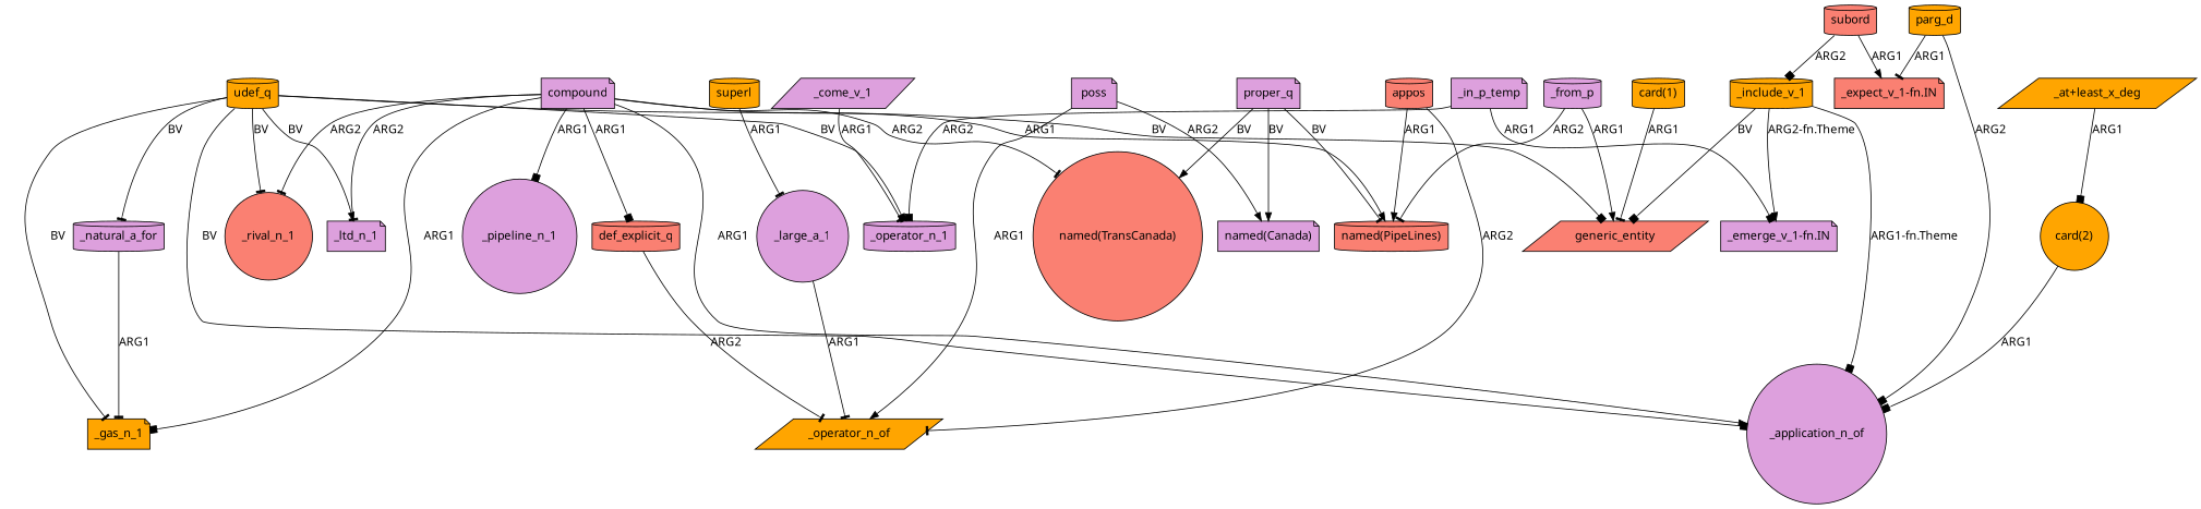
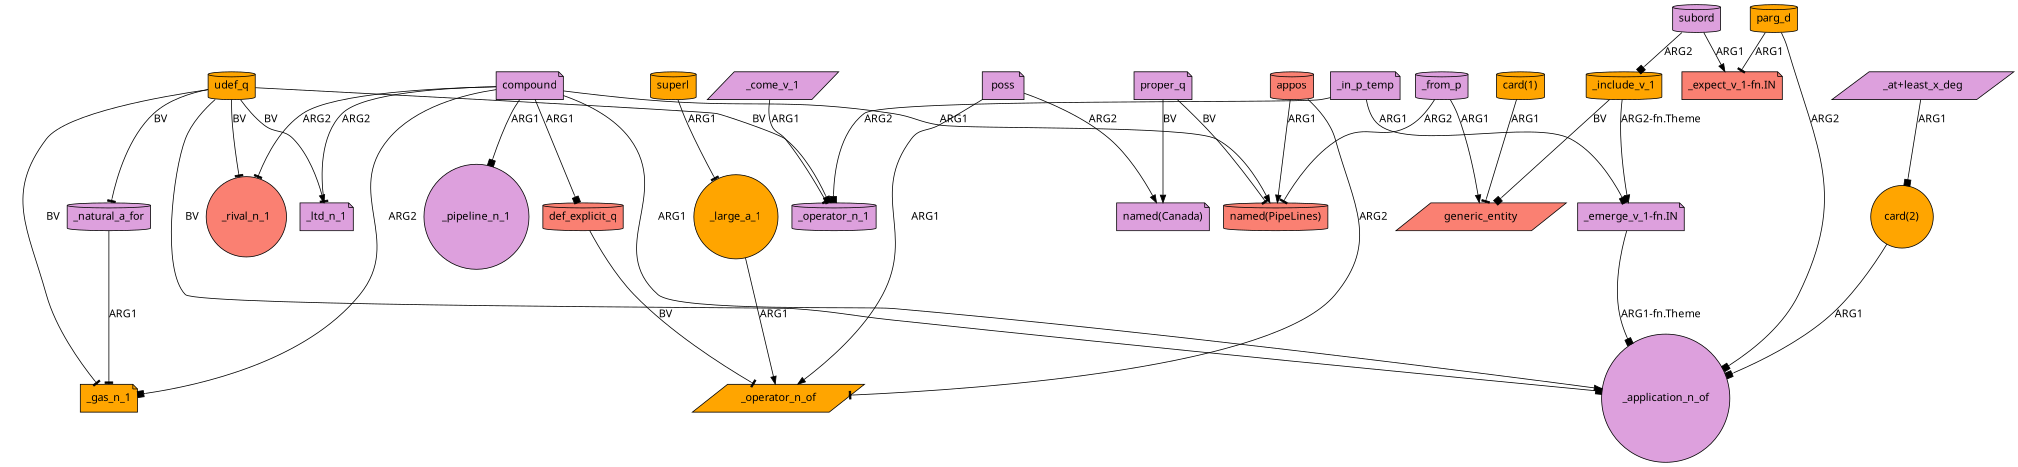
  digraph {
    fontname="Noto Sans"
    node [fillcolor=plum fontname="Noto Sans" shape=cylinder style=filled]
    edge [arrowhead=tee fontname="Noto Sans"]
    superl [fillcolor=orange]
-   _large_a_1 [shape=circle]
+   _large_a_1 [fillcolor=orange shape=circle]
    _operator_n_of [fillcolor=orange shape=parallelogram]
    "_expect_v_1-fn.IN" [fillcolor=salmon shape=note]
    "_emerge_v_1-fn.IN" [shape=note]
    _application_n_of [shape=circle]
    compound [shape=note]
    _pipeline_n_1 [shape=circle]
    "named(PipeLines)" [fillcolor=salmon]
-   "named(TransCanada)" [fillcolor=salmon shape=circle]
    _gas_n_1 [fillcolor=orange shape=note]
    _rival_n_1 [fillcolor=salmon shape=circle]
    _ltd_n_1 [shape=note]
    def_explicit_q [fillcolor=salmon]
    proper_q [shape=note]
    "named(Canada)" [shape=note]
    udef_q [fillcolor=orange]
    generic_entity [fillcolor=salmon shape=parallelogram]
    n19 [label=_operator_n_1]
    _natural_a_for
-   subord [fillcolor=salmon]
+   subord
    _include_v_1 [fillcolor=orange]
    _in_p_temp [shape=note]
    appos [fillcolor=salmon]
    _from_p
-   "_at+least_x_deg" [fillcolor=orange shape=parallelogram]
+   "_at+least_x_deg" [shape=parallelogram]
    "card(2)" [fillcolor=orange shape=circle]
    parg_d [fillcolor=orange]
    poss [shape=note]
    "card(1)" [fillcolor=orange]
    _come_v_1 [shape=parallelogram]
    superl -> _large_a_1 [label=ARG1]
-   _large_a_1 -> _operator_n_of [label=ARG1]
-   _include_v_1 -> _application_n_of [arrowhead=box label="ARG1-fn.Theme"]
+   _large_a_1 -> _operator_n_of [arrowhead=normal label=ARG1]
+   "_emerge_v_1-fn.IN" -> _application_n_of [arrowhead=box label="ARG1-fn.Theme"]
    compound -> _application_n_of [arrowhead=normal label=ARG1]
    compound -> _pipeline_n_1 [arrowhead=box label=ARG1]
    compound -> "named(PipeLines)" [arrowhead=normal label=ARG1]
-   compound -> "named(TransCanada)" [label=ARG2]
-   compound -> _gas_n_1 [arrowhead=box label=ARG1]
+   compound -> _gas_n_1 [arrowhead=box label=ARG2]
    compound -> _rival_n_1 [label=ARG2]
    compound -> _ltd_n_1 [label=ARG2]
    compound -> def_explicit_q [arrowhead=box label=ARG1]
-   def_explicit_q -> _operator_n_of [label=ARG2]
+   def_explicit_q -> _operator_n_of [label=BV]
    proper_q -> "named(PipeLines)" [label=BV]
-   proper_q -> "named(TransCanada)" [arrowhead=normal label=BV]
    proper_q -> "named(Canada)" [arrowhead=normal label=BV]
    udef_q -> _application_n_of [arrowhead=box label=BV]
    udef_q -> _gas_n_1 [label=BV]
    udef_q -> _rival_n_1 [label=BV]
    udef_q -> _ltd_n_1 [arrowhead=normal label=BV]
-   udef_q -> generic_entity [arrowhead=box label=BV]
    udef_q -> n19 [arrowhead=box label=BV]
    udef_q -> _natural_a_for [label=BV]
    _natural_a_for -> _gas_n_1 [label=ARG1]
    subord -> "_expect_v_1-fn.IN" [arrowhead=normal label=ARG1]
    subord -> _include_v_1 [arrowhead=box label=ARG2]
    _include_v_1 -> "_emerge_v_1-fn.IN" [arrowhead=normal label="ARG2-fn.Theme"]
    _include_v_1 -> generic_entity [arrowhead=box label=BV]
    _in_p_temp -> "_emerge_v_1-fn.IN" [arrowhead=box label=ARG1]
    _in_p_temp -> n19 [arrowhead=box label=ARG2]
    appos -> _operator_n_of [label=ARG2]
    appos -> "named(PipeLines)" [arrowhead=normal label=ARG1]
    _from_p -> "named(PipeLines)" [label=ARG2]
    _from_p -> generic_entity [arrowhead=normal label=ARG1]
    "_at+least_x_deg" -> "card(2)" [arrowhead=box label=ARG1]
    "card(2)" -> _application_n_of [arrowhead=box label=ARG1]
    parg_d -> "_expect_v_1-fn.IN" [label=ARG1]
    parg_d -> _application_n_of [arrowhead=box label=ARG2]
    poss -> _operator_n_of [arrowhead=normal label=ARG1]
    poss -> "named(Canada)" [arrowhead=normal label=ARG2]
    "card(1)" -> generic_entity [label=ARG1]
    _come_v_1 -> n19 [label=ARG1]
  }
